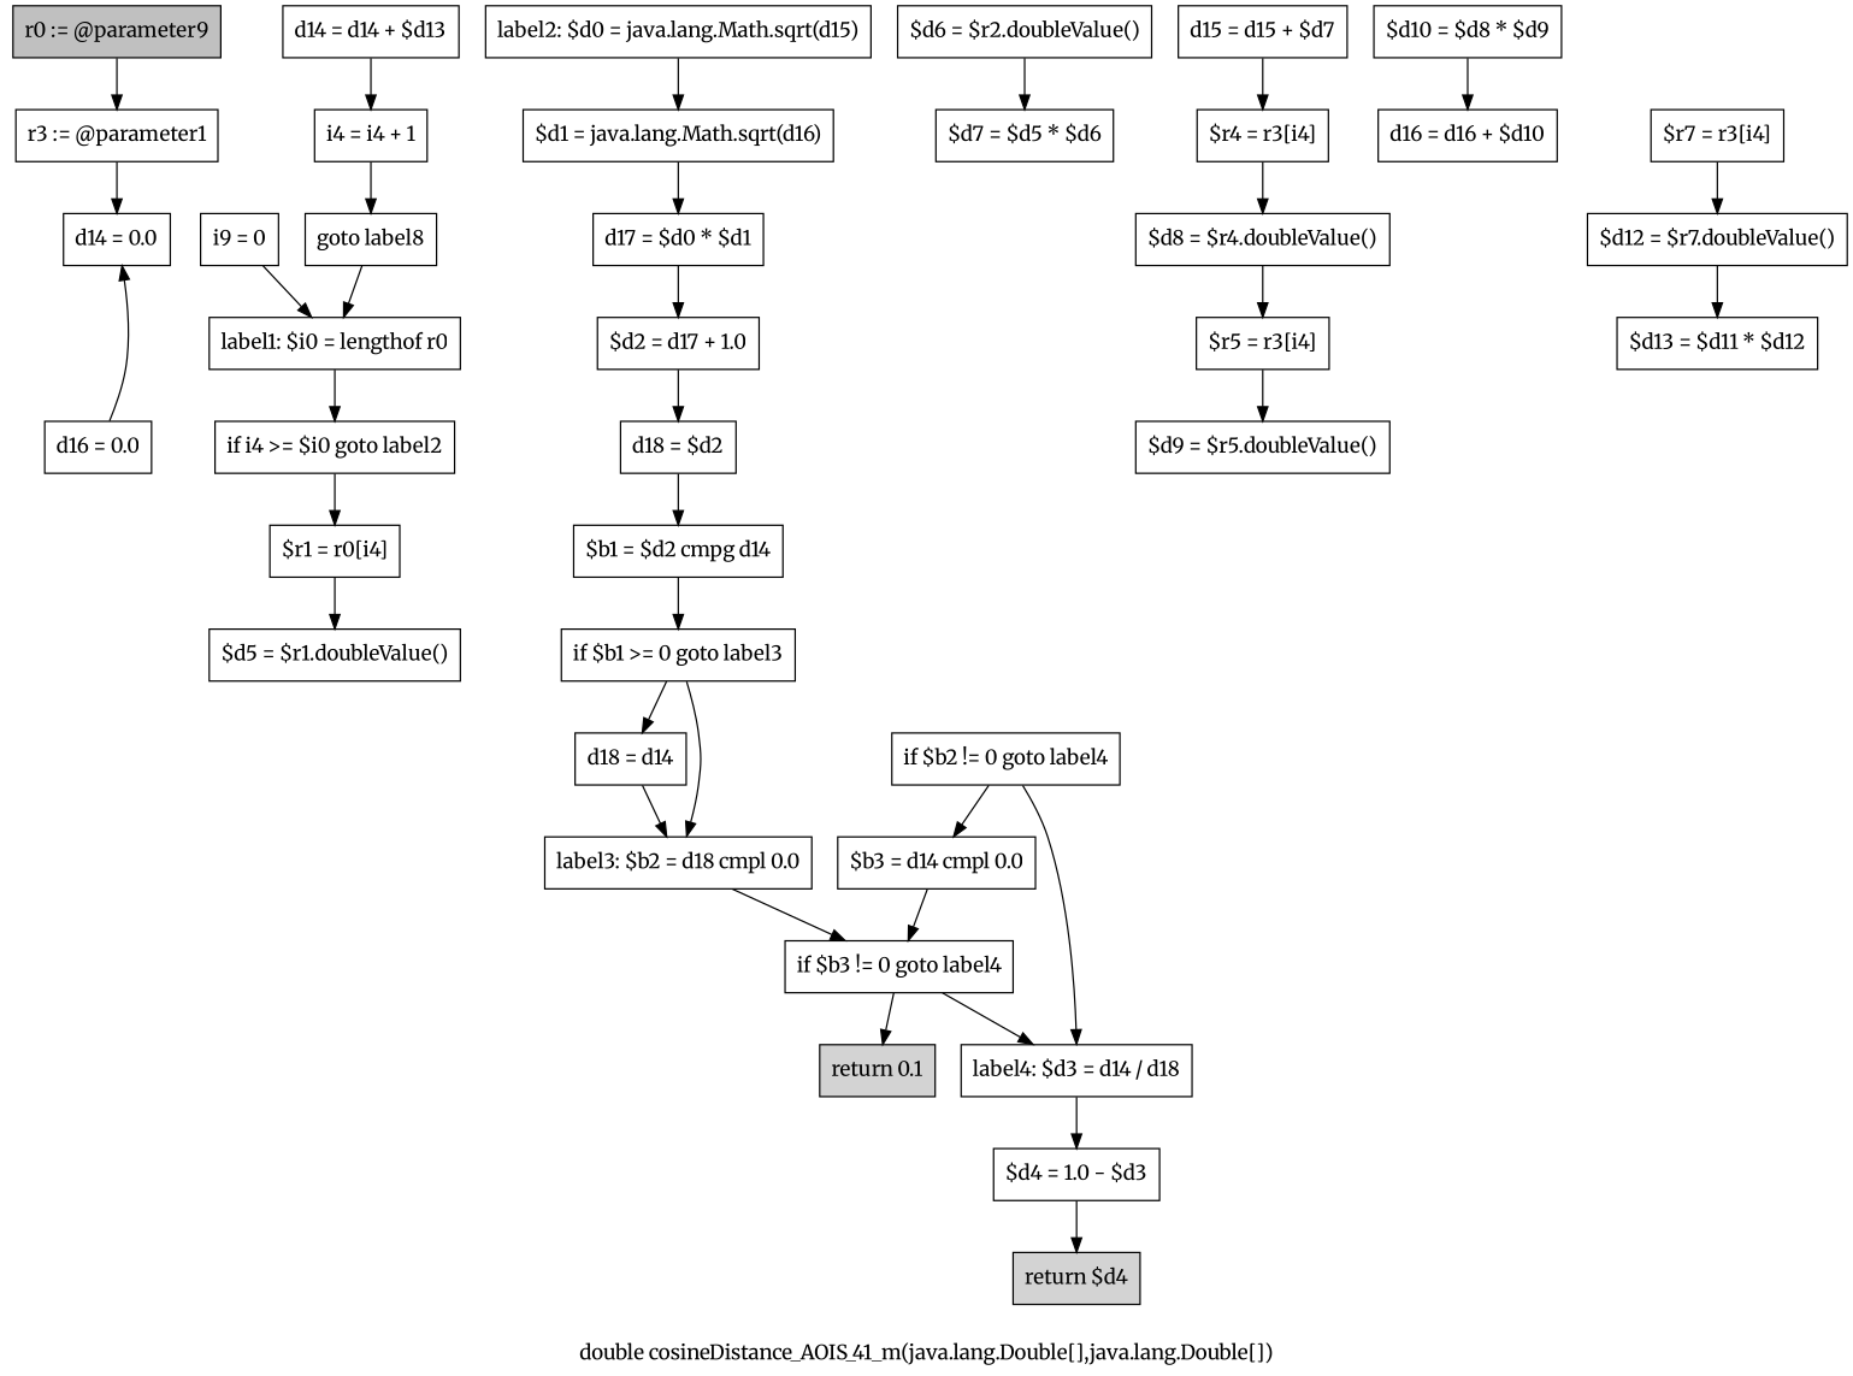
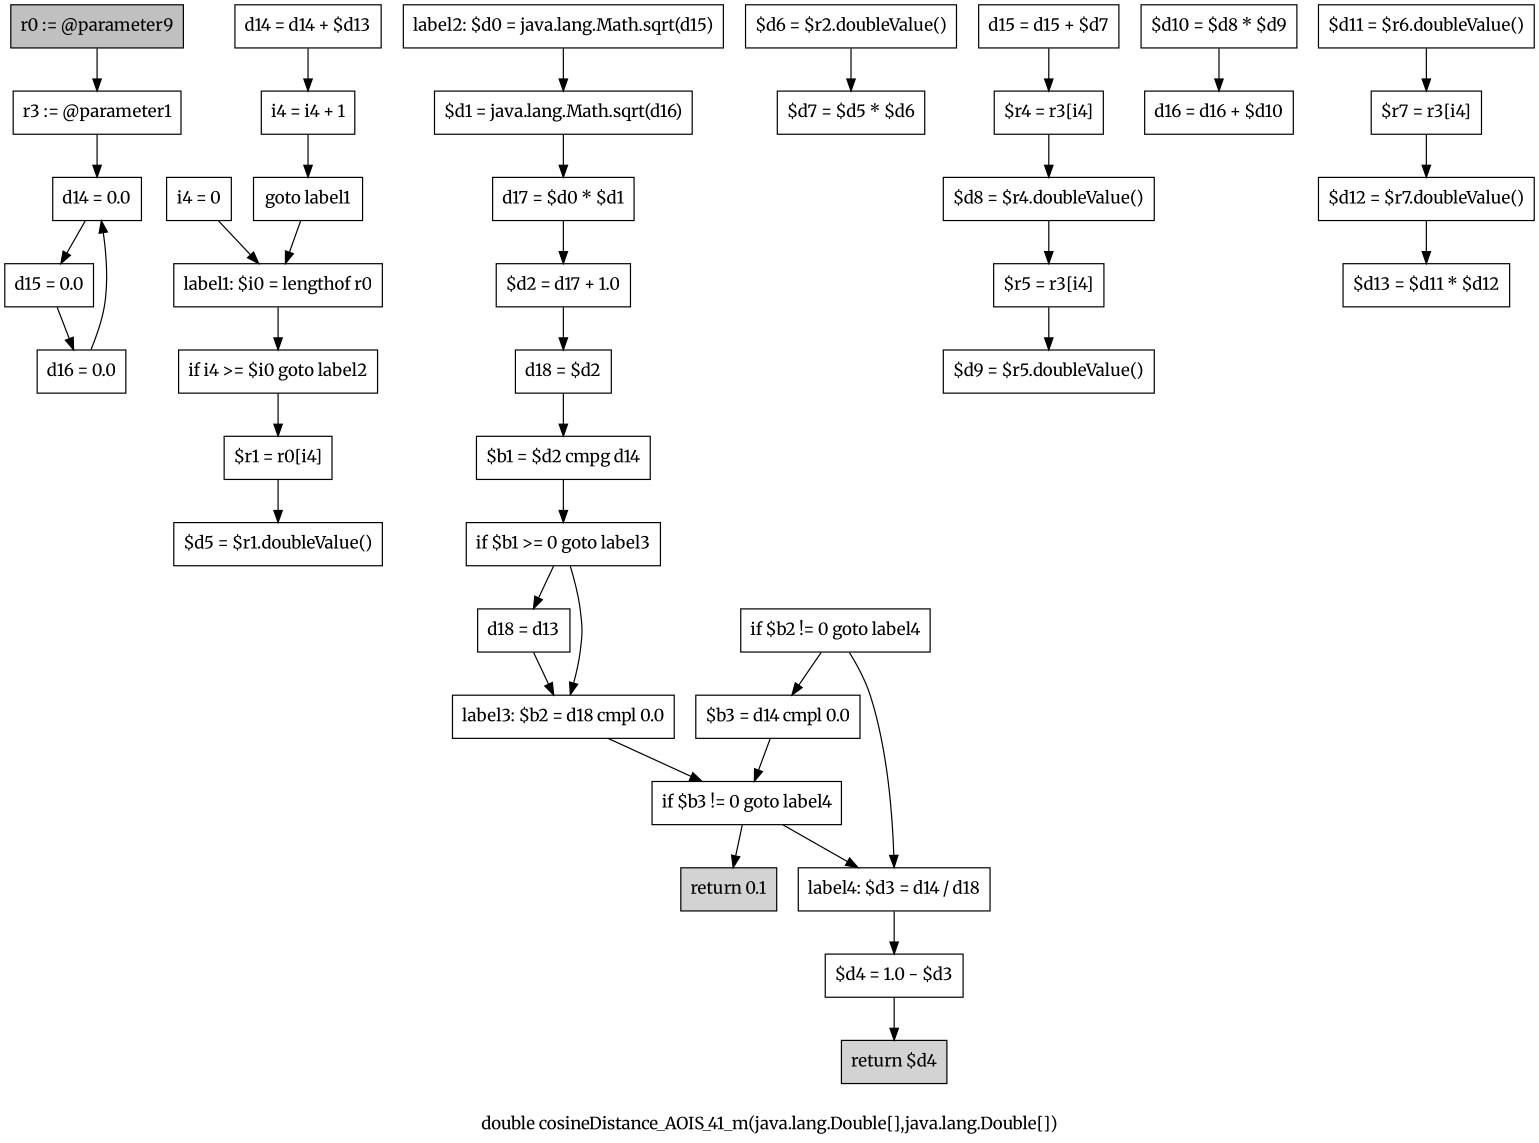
  digraph {
    fontname=Merriweather
    label="double cosineDistance_AOIS_41_m(java.lang.Double[],java.lang.Double[])"
    node [fontname=Merriweather shape=box]
    edge [fontname=Merriweather]
    n1 [fillcolor=gray label="r0 := @parameter9" style=filled]
    n2 [label="r3 := @parameter1"]
    n3 [label="d14 = 0.0"]
+   n4 [label="d15 = 0.0"]
    n5 [label="d16 = 0.0"]
-   n6 [label="i9 = 0"]
+   n6 [label="i4 = 0"]
    n7 [label="label1: $i0 = lengthof r0"]
    n8 [label="if i4 >= $i0 goto label2"]
    n9 [label="$r1 = r0[i4]"]
    n10 [label="$d5 = $r1.doubleValue()"]
    n11 [label="label2: $d0 = java.lang.Math.sqrt(d15)"]
    n12 [label="$d1 = java.lang.Math.sqrt(d16)"]
    n13 [label="d17 = $d0 * $d1"]
    n14 [label="$d6 = $r2.doubleValue()"]
    n15 [label="$d7 = $d5 * $d6"]
    n16 [label="d15 = d15 + $d7"]
    n17 [label="$r4 = r3[i4]"]
    n18 [label="$d8 = $r4.doubleValue()"]
    n19 [label="$r5 = r3[i4]"]
    n20 [label="$d9 = $r5.doubleValue()"]
    n21 [label="$d10 = $d8 * $d9"]
    n22 [label="d16 = d16 + $d10"]
+   n23 [label="$d11 = $r6.doubleValue()"]
    n24 [label="$r7 = r3[i4]"]
    n25 [label="$d12 = $r7.doubleValue()"]
    n26 [label="$d13 = $d11 * $d12"]
    n27 [label="d14 = d14 + $d13"]
    n28 [label="i4 = i4 + 1"]
-   n29 [label="goto label8"]
+   n29 [label="goto label1"]
    n30 [label="$d2 = d17 + 1.0"]
    n31 [label="d18 = $d2"]
    n32 [label="$b1 = $d2 cmpg d14"]
    n33 [label="if $b1 >= 0 goto label3"]
-   n34 [label="d18 = d14"]
+   n34 [label="d18 = d13"]
    n35 [label="label3: $b2 = d18 cmpl 0.0"]
    n36 [label="if $b3 != 0 goto label4"]
    n37 [label="if $b2 != 0 goto label4"]
    n38 [label="$b3 = d14 cmpl 0.0"]
    n39 [label="label4: $d3 = d14 / d18"]
    n40 [label="$d4 = 1.0 - $d3"]
    n41 [fillcolor=lightgray label="return 0.1" style=filled]
    n42 [fillcolor=lightgray label="return $d4" style=filled]
    n1 -> n2
    n2 -> n3
+   n3 -> n4
+   n4 -> n5
    n5 -> n3
    n6 -> n7
    n7 -> n8
    n8 -> n9
    n9 -> n10
    n11 -> n12
    n12 -> n13
    n13 -> n30
    n14 -> n15
    n16 -> n17
    n17 -> n18
    n18 -> n19
    n19 -> n20
    n21 -> n22
+   n23 -> n24
    n24 -> n25
    n25 -> n26
    n27 -> n28
    n28 -> n29
    n29 -> n7
    n30 -> n31
    n31 -> n32
    n32 -> n33
    n33 -> n34
    n33 -> n35
    n34 -> n35
    n35 -> n36
    n36 -> n39
    n36 -> n41
    n37 -> n38
    n37 -> n39
    n38 -> n36
    n39 -> n40
    n40 -> n42
  }
